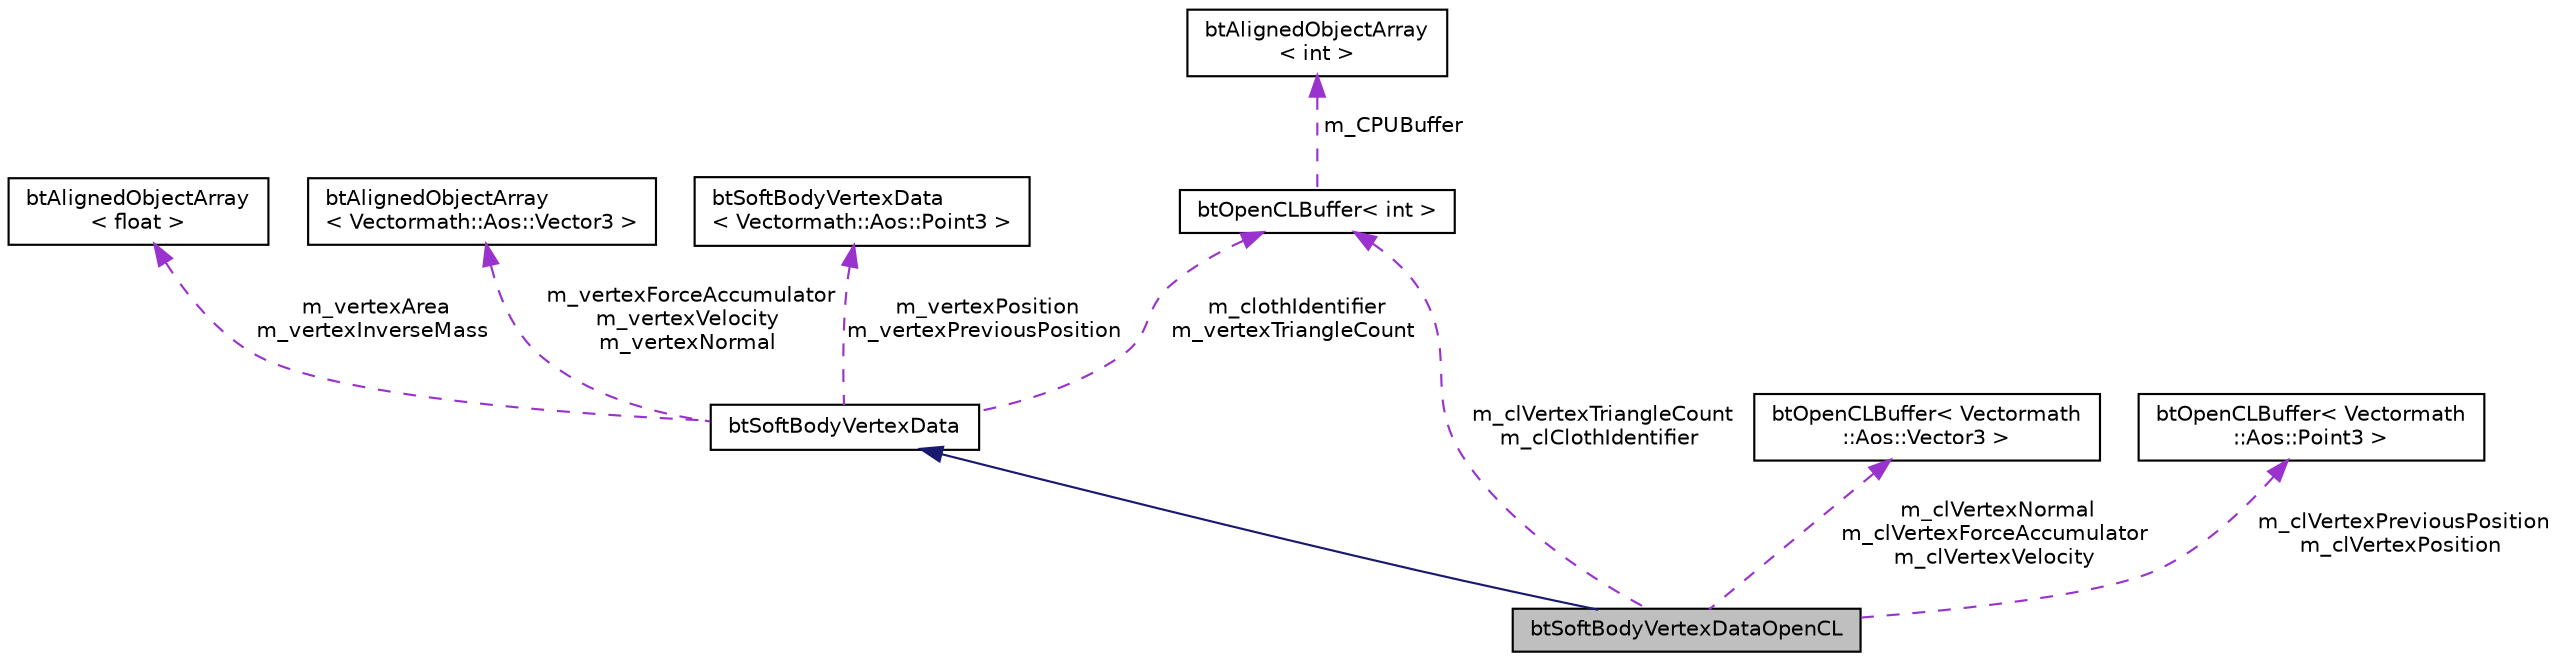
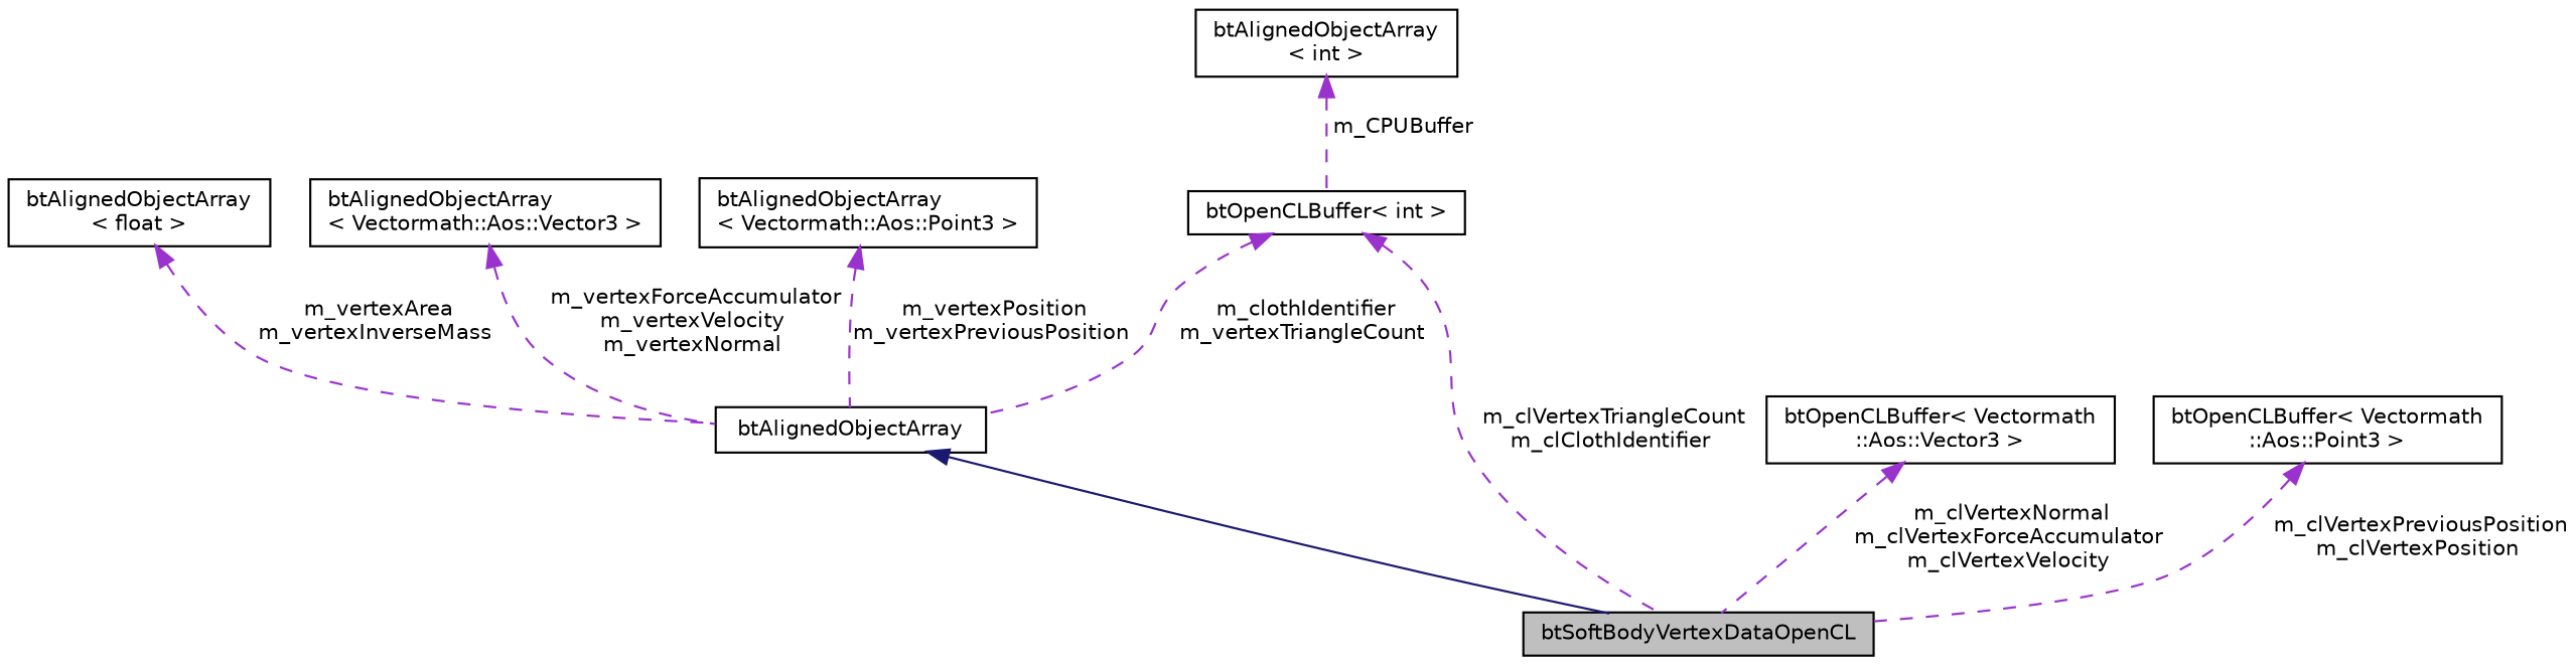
  digraph {
    rankdir=TB
    node [color=black fillcolor=white fontname=Helvetica fontsize=10 shape=record style=filled]
    edge [color=darkorchid3 dir=back fontname=Helvetica fontsize=10 labelfontname=Helvetica labelfontsize=10 style=dashed]
    n1 [fillcolor=grey75 fontcolor=black height=0.2 label=btSoftBodyVertexDataOpenCL width=0.4]
-   n2 [height=0.2 label=btSoftBodyVertexData width=0.4]
+   n2 [height=0.2 label=btAlignedObjectArray width=0.4]
    n3 [height=0.2 label="btAlignedObjectArray\l\< Vectormath::Aos::Vector3 \>" width=0.4]
    n4 [height=0.2 label="btOpenCLBuffer\< Vectormath\l::Aos::Vector3 \>" width=0.4]
    n5 [height=0.2 label="btAlignedObjectArray\l\< float \>" width=0.4]
    n6 [height=0.2 label="btAlignedObjectArray\l\< int \>" width=0.4]
    n7 [height=0.2 label="btOpenCLBuffer\< int \>" width=0.4]
-   n8 [height=0.2 label="btSoftBodyVertexData\l\< Vectormath::Aos::Point3 \>" width=0.4]
+   n8 [height=0.2 label="btAlignedObjectArray\l\< Vectormath::Aos::Point3 \>" width=0.4]
    n9 [height=0.2 label="btOpenCLBuffer\< Vectormath\l::Aos::Point3 \>" width=0.4]
    n2 -> n1 [color=midnightblue style=solid]
    n3 -> n2 [label=" m_vertexForceAccumulator\nm_vertexVelocity\nm_vertexNormal"]
    n4 -> n1 [label=" m_clVertexNormal\nm_clVertexForceAccumulator\nm_clVertexVelocity"]
    n5 -> n2 [label=" m_vertexArea\nm_vertexInverseMass"]
    n6 -> n7 [label=" m_CPUBuffer"]
    n7 -> n1 [label=" m_clVertexTriangleCount\nm_clClothIdentifier"]
    n7 -> n2 [label=" m_clothIdentifier\nm_vertexTriangleCount"]
    n8 -> n2 [label=" m_vertexPosition\nm_vertexPreviousPosition"]
    n9 -> n1 [label=" m_clVertexPreviousPosition\nm_clVertexPosition"]
  }
